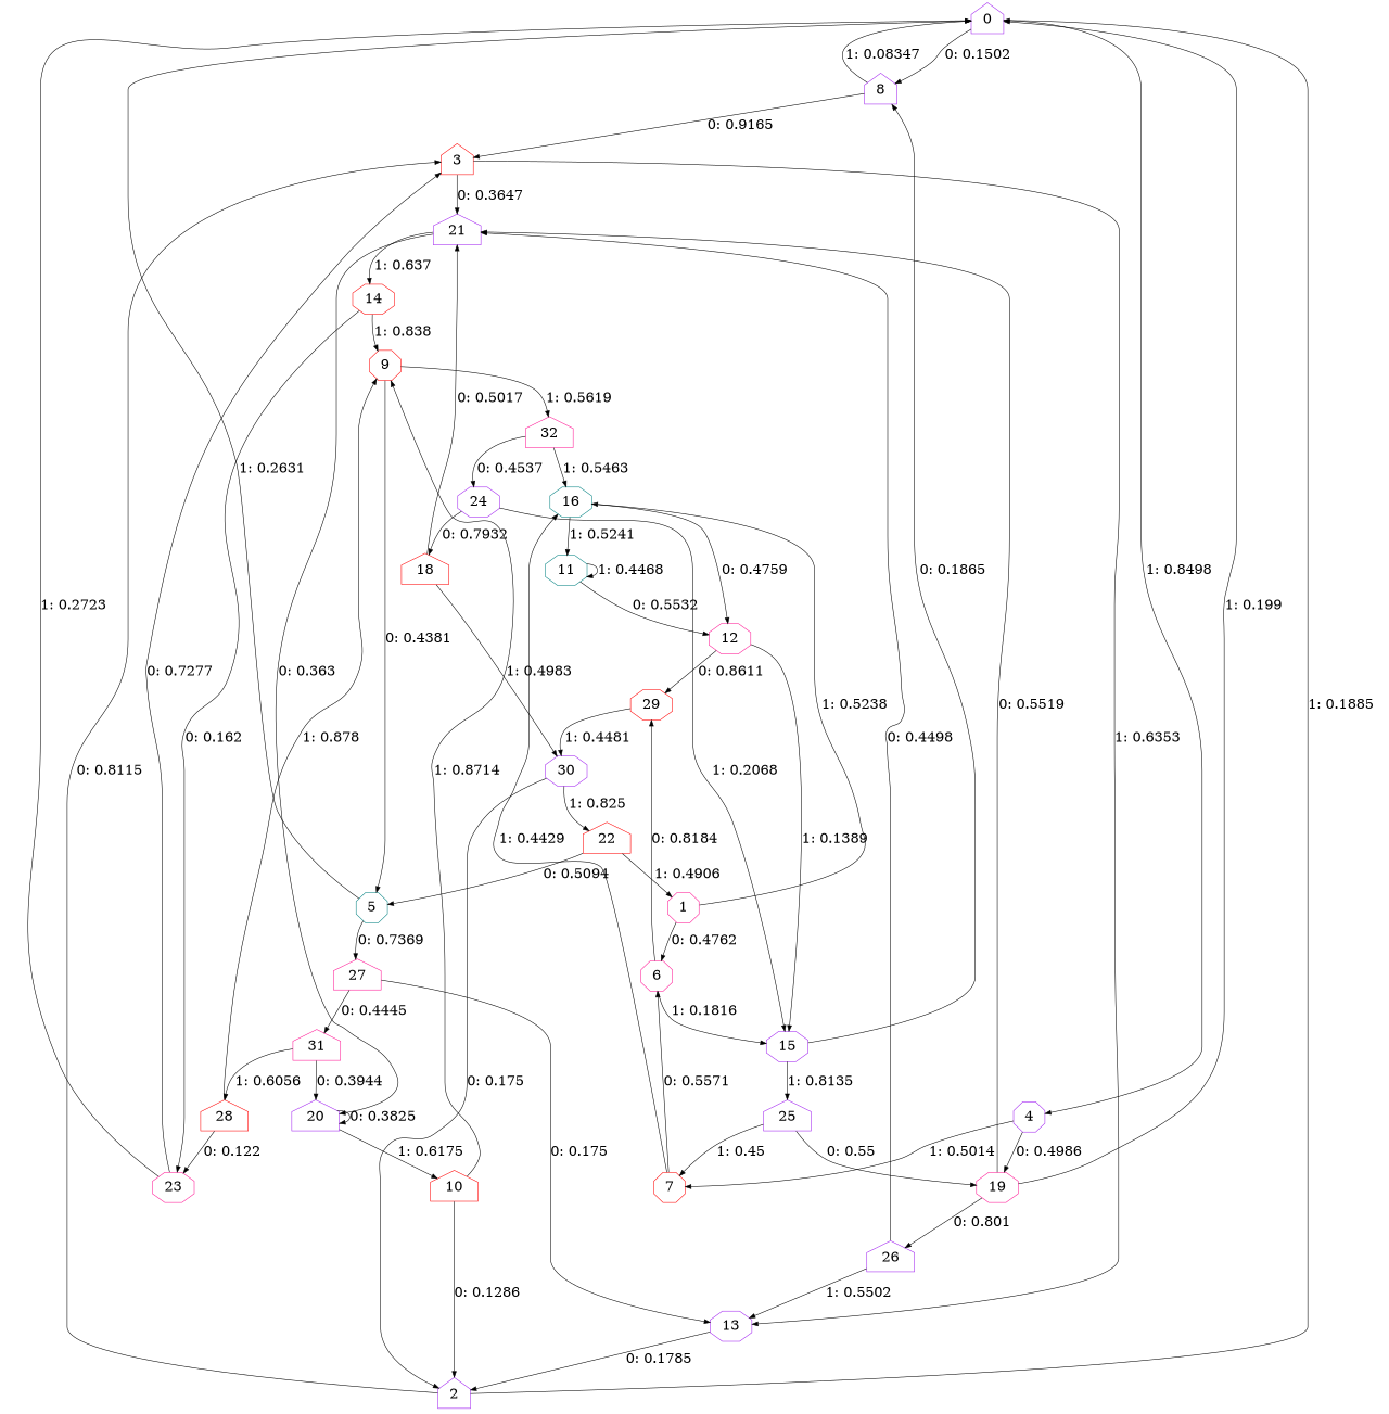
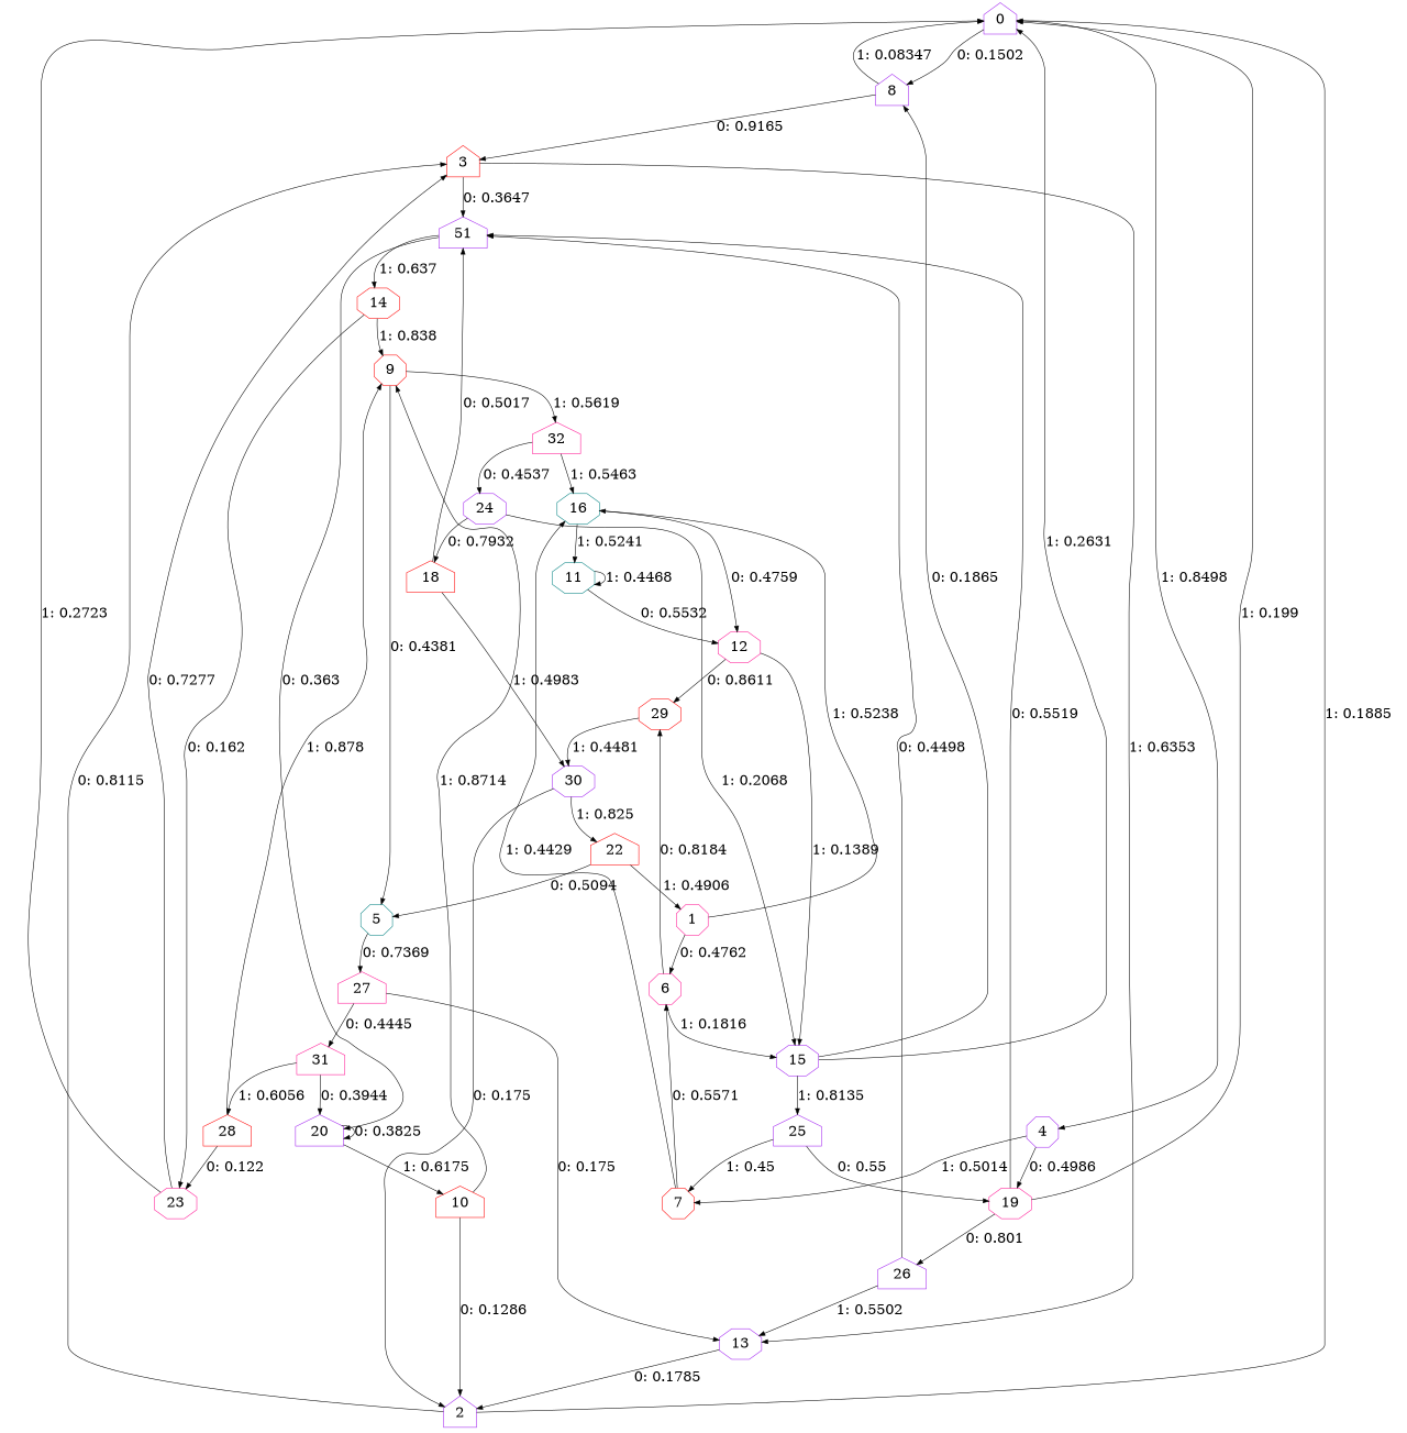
  digraph {
    node [color=purple fontsize=24 shape=octagon]
    edge [fontsize=24]
    0 [shape=house]
    8 [shape=house]
    4
    3 [color=red shape=house]
    19 [color=deeppink]
    7 [color=red]
-   21 [shape=house]
+   21 [shape=house label=51]
    13
    26 [shape=house]
    6 [color=deeppink]
    16 [color=teal]
    1 [color=deeppink]
    29 [color=red]
    15
    11 [color=teal]
    12 [color=deeppink]
    30
    25 [shape=house]
    2 [shape=house]
    14 [color=red]
    20 [shape=house]
    9 [color=red]
    23 [color=deeppink]
    10 [color=red shape=house]
    5 [color=teal]
    27 [color=deeppink shape=house]
    31 [color=deeppink shape=house]
    28 [color=red shape=house]
    22 [color=red shape=house]
    32 [color=deeppink shape=house]
    24
    18 [color=red shape=house]
    0 -> 8 [label="0: 0.1502   "]
    0 -> 4 [label="1: 0.8498   "]
    8 -> 0 [label="1: 0.08347  "]
    8 -> 3 [label="0: 0.9165   "]
    4 -> 19 [label="0: 0.4986   "]
    4 -> 7 [label="1: 0.5014   "]
    3 -> 21 [label="0: 0.3647   "]
    3 -> 13 [label="1: 0.6353   "]
    19 -> 0 [label="1: 0.199    "]
    19 -> 21 [label="0: 0.5519   "]
    19 -> 26 [label="0: 0.801    "]
    7 -> 6 [label="0: 0.5571   "]
    7 -> 16 [label="1: 0.4429   "]
    21 -> 14 [label="1: 0.637    "]
    21 -> 20 [label="0: 0.363    "]
    13 -> 2 [label="0: 0.1785   "]
    26 -> 21 [label="0: 0.4498   "]
    26 -> 13 [label="1: 0.5502   "]
    6 -> 29 [label="0: 0.8184   "]
    6 -> 15 [label="1: 0.1816   "]
    16 -> 11 [label="1: 0.5241   "]
    16 -> 12 [label="0: 0.4759   "]
    1 -> 6 [label="0: 0.4762   "]
    1 -> 16 [label="1: 0.5238   "]
    29 -> 30 [label="1: 0.4481   "]
    15 -> 8 [label="0: 0.1865   "]
    15 -> 25 [label="1: 0.8135   "]
    11 -> 11 [label="1: 0.4468   "]
    11 -> 12 [label="0: 0.5532   "]
    12 -> 29 [label="0: 0.8611   "]
    12 -> 15 [label="1: 0.1389   "]
    30 -> 2 [label="0: 0.175    "]
    30 -> 22 [label="1: 0.825    "]
    25 -> 19 [label="0: 0.55     "]
    25 -> 7 [label="1: 0.45     "]
    2 -> 0 [label="1: 0.1885   "]
    2 -> 3 [label="0: 0.8115   "]
    14 -> 9 [label="1: 0.838    "]
    14 -> 23 [label="0: 0.162    "]
    20 -> 20 [label="0: 0.3825   "]
    20 -> 10 [label="1: 0.6175   "]
    9 -> 5 [label="0: 0.4381   "]
    9 -> 32 [label="1: 0.5619   "]
    23 -> 0 [label="1: 0.2723   "]
    23 -> 3 [label="0: 0.7277   "]
    10 -> 2 [label="0: 0.1286   "]
    10 -> 9 [label="1: 0.8714   "]
-   5 -> 0 [label="1: 0.2631   "]
+   15 -> 0 [label="1: 0.2631   "]
    5 -> 27 [label="0: 0.7369   "]
    27 -> 13 [label="0: 0.175    "]
    27 -> 31 [label="0: 0.4445   "]
    31 -> 20 [label="0: 0.3944   "]
    31 -> 28 [label="1: 0.6056   "]
    28 -> 9 [label="1: 0.878    "]
    28 -> 23 [label="0: 0.122    "]
    22 -> 1 [label="1: 0.4906   "]
    22 -> 5 [label="0: 0.5094   "]
    32 -> 16 [label="1: 0.5463   "]
    32 -> 24 [label="0: 0.4537   "]
    24 -> 15 [label="1: 0.2068   "]
    24 -> 18 [label="0: 0.7932   "]
    18 -> 21 [label="0: 0.5017   "]
    18 -> 30 [label="1: 0.4983   "]
  }
